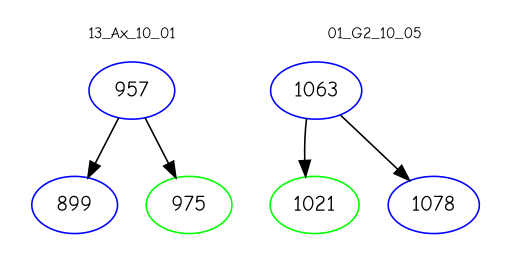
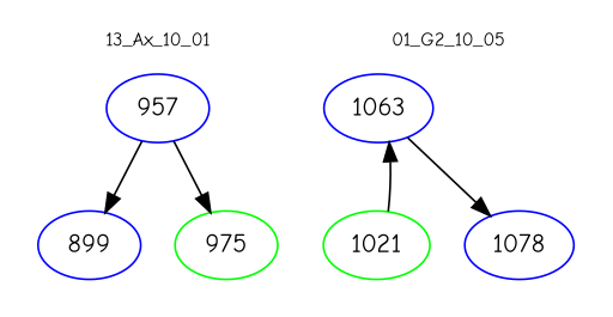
  digraph {
    fontname="Comic Neue"
    node [color=blue fontname="Comic Neue"]
    edge [color=black fontname="Comic Neue"]
    n1 [label=957]
    n2 [label=899]
    n3 [color=green label=975]
    n4 [label=1063]
    n5 [color=green label=1021]
    n6 [label=1078]
    subgraph cluster_1 {
      color=white
      fontsize=10
      label="13_Ax_10_01"
      n1
      n2
      n3
    }
    subgraph cluster_2 {
      color=white
      fontsize=10
      label="01_G2_10_05"
      n4
      n5
      n6
    }
    n1 -> n2
    n1 -> n3
-   n4 -> n5
+   n5 -> n4
    n4 -> n6
  }
